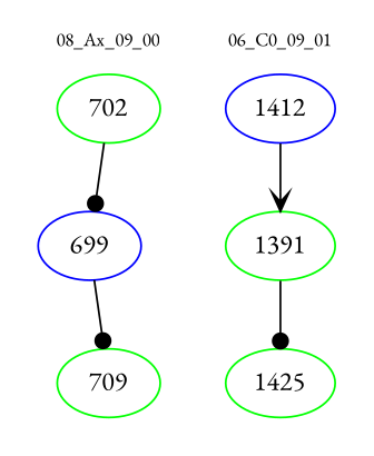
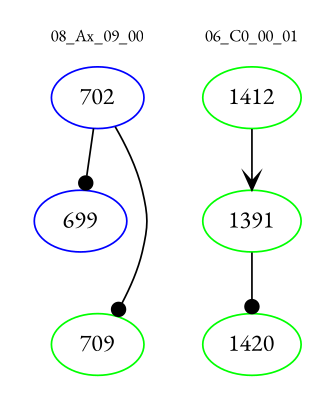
  digraph {
    fontname="EB Garamond"
    node [color=blue fontname="EB Garamond"]
    edge [arrowhead=dot color=black fontname="EB Garamond"]
-   n1 [color=green label=702]
+   n1 [label=702]
    n2 [label=699]
    n3 [color=green label=709]
-   n4 [label=1412]
+   n4 [color=green label=1412]
    n5 [color=green label=1391]
-   n6 [color=green label=1425]
+   n6 [color=green label=1420]
    subgraph cluster_1 {
      color=white
      fontsize=10
      label="08_Ax_09_00"
      n1
      n2
      n3
    }
    subgraph cluster_2 {
      color=white
      fontsize=10
-     label="06_C0_09_01"
+     label="06_C0_00_01"
      n4
      n5
      n6
    }
    n1 -> n2
-   n2 -> n3
+   n1 -> n3
    n4 -> n5 [arrowhead=vee]
    n5 -> n6
  }
